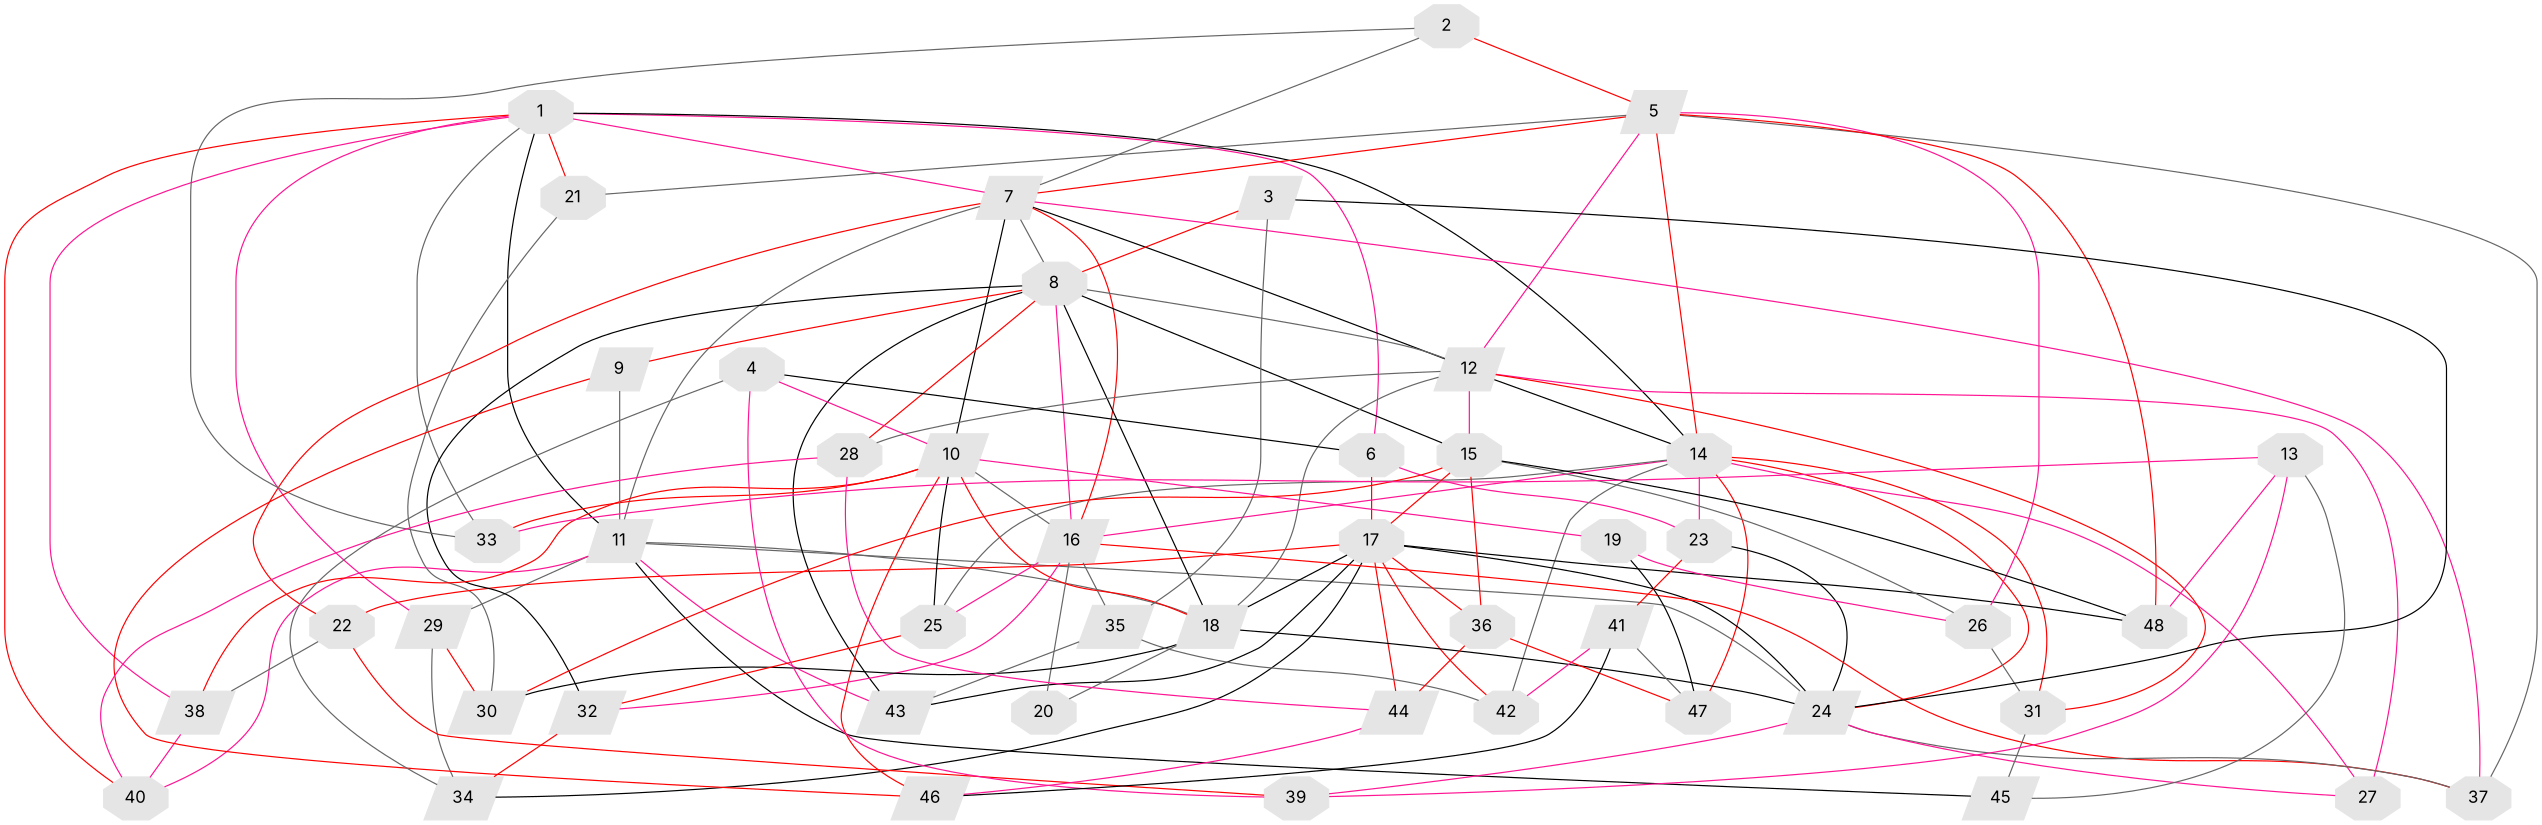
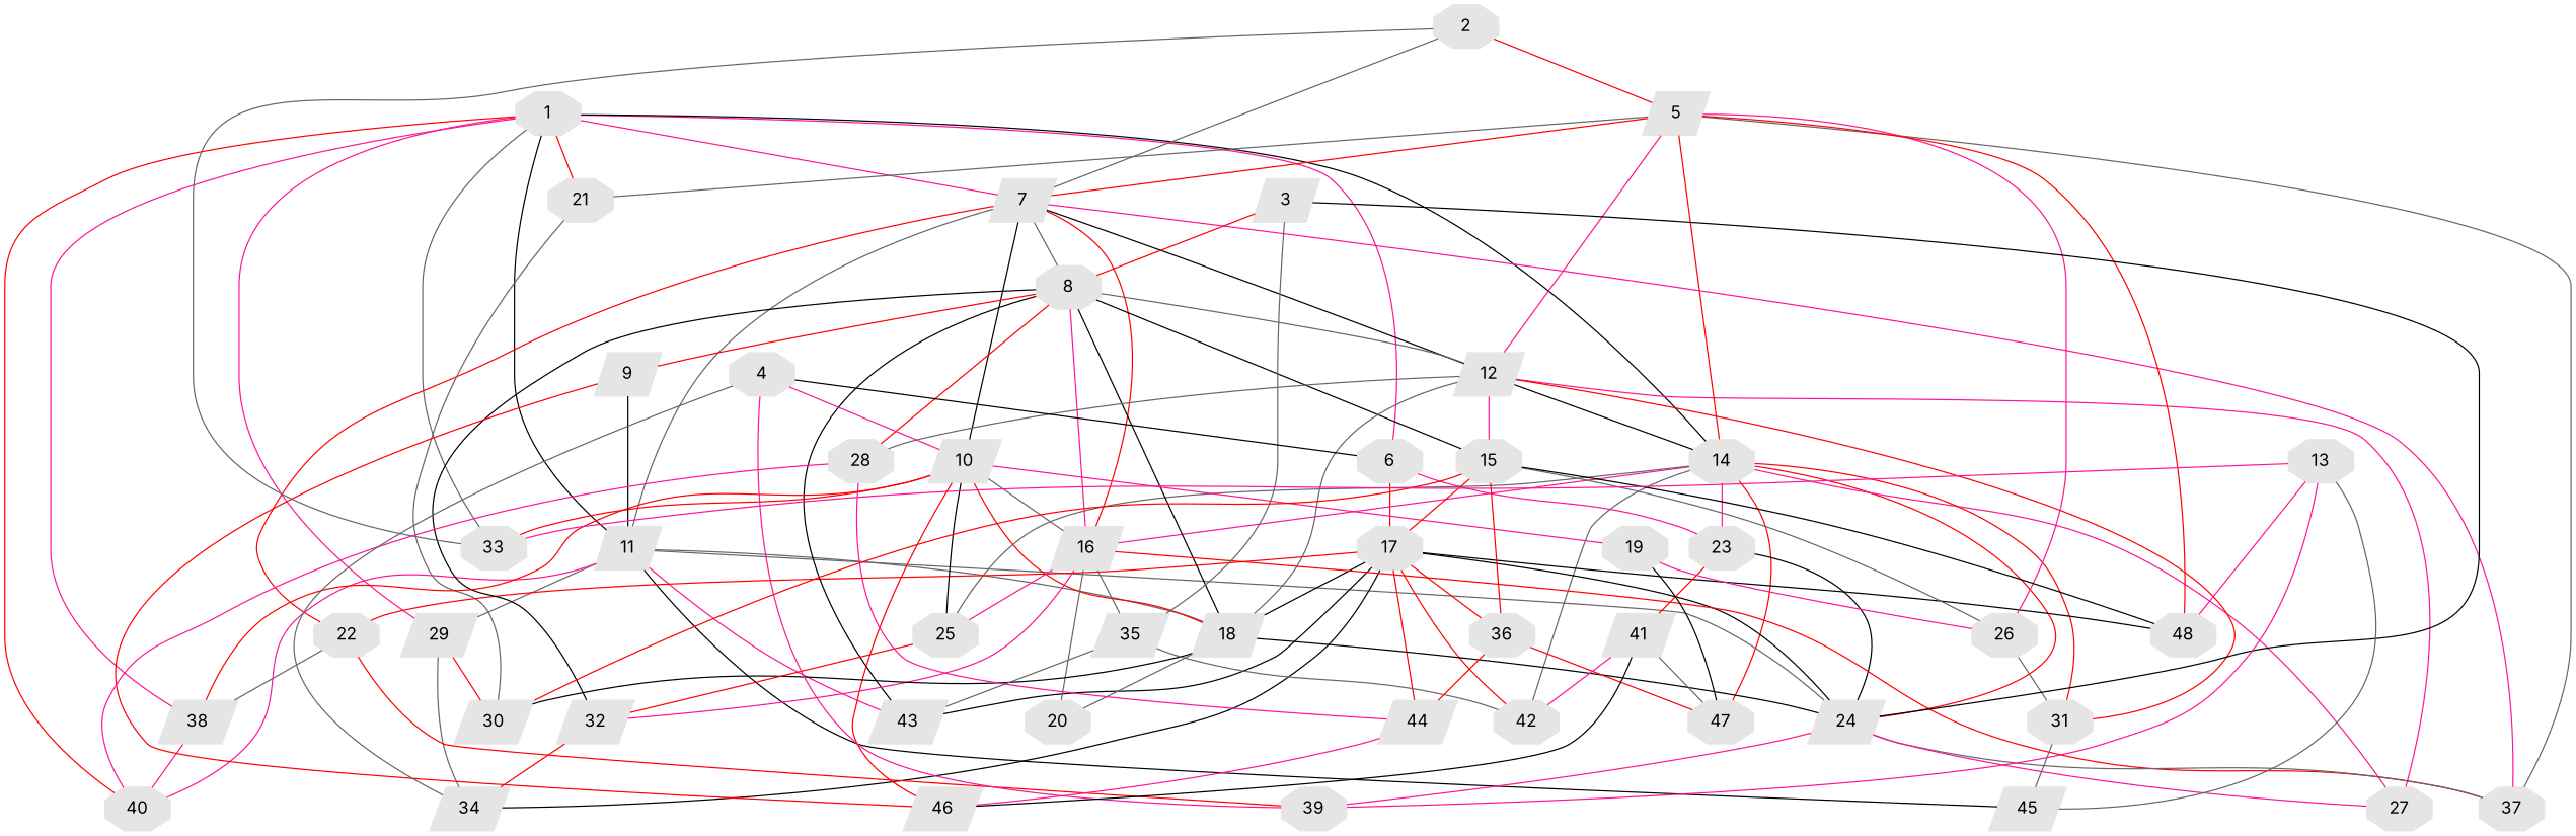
  graph {
    fontname=Inter
    node [color=gray90 fontname=Inter shape=octagon style=filled]
    edge [color=red fontname=Inter weight=1.0]
    1
    6
    7 [shape=parallelogram]
    11 [shape=parallelogram]
    14
    21
    29 [shape=parallelogram]
    33
    38 [shape=parallelogram]
    40
    17
    23
    8
    10 [shape=parallelogram]
    12 [shape=parallelogram]
    37
    16 [shape=parallelogram]
    22
    24 [shape=parallelogram]
    18 [shape=parallelogram]
    43 [shape=parallelogram]
    45 [shape=parallelogram]
    25
    27
    31
    42
    47
    30 [shape=parallelogram]
    34 [shape=parallelogram]
    2
    5 [shape=parallelogram]
    26
    48
    3 [shape=parallelogram]
    35 [shape=parallelogram]
    9 [shape=parallelogram]
    15
    28
    32 [shape=parallelogram]
    39
    4
    46 [shape=parallelogram]
    19
    36
    44 [shape=parallelogram]
    41 [shape=parallelogram]
    20
    13
    1 -- 6 [color=deeppink]
    1 -- 7 [color=deeppink weight=2.0]
    1 -- 11 [color=black weight=2.0]
    1 -- 14 [color=black]
    1 -- 21 [weight=2.0]
    1 -- 29 [color=deeppink]
    1 -- 33 [color=gray40]
    1 -- 38 [color=deeppink]
    1 -- 40
    6 -- 17
    6 -- 23 [color=deeppink]
    7 -- 11 [color=gray40 weight=2.0]
    7 -- 8 [color=gray40]
    7 -- 10 [color=black]
    7 -- 12 [color=black]
    7 -- 37 [color=deeppink]
    7 -- 16
    7 -- 22
    11 -- 29 [color=gray40]
    11 -- 40 [color=deeppink]
    11 -- 24 [color=gray40]
    11 -- 18 [color=gray40]
    11 -- 43 [color=deeppink]
    11 -- 45 [color=black weight=2.0]
    14 -- 23 [color=deeppink]
    14 -- 16 [color=deeppink]
    14 -- 24
    14 -- 25 [color=gray40]
    14 -- 27 [color=deeppink]
    14 -- 31
    14 -- 42 [color=gray40]
    14 -- 47
    21 -- 30 [color=gray40]
    29 -- 30
    29 -- 34 [color=gray40]
    38 -- 40 [color=deeppink]
    17 -- 22
    17 -- 24 [color=black]
    17 -- 18 [color=black weight=2.0]
    17 -- 43 [color=black]
    17 -- 42
    17 -- 34 [color=black]
    17 -- 48 [color=black]
    17 -- 36
    17 -- 44
    23 -- 24 [color=black]
    23 -- 41
    8 -- 12 [color=gray40]
    8 -- 16 [color=deeppink weight=2.0]
    8 -- 18 [color=black]
    8 -- 43 [color=black]
    8 -- 9 [weight=2.0]
    8 -- 15 [color=black]
    8 -- 28
    8 -- 32 [color=black]
    10 -- 33
    10 -- 38
    10 -- 16 [color=gray40]
    10 -- 18
    10 -- 25 [color=black]
    10 -- 46
    10 -- 19 [color=deeppink weight=2.0]
    12 -- 14 [color=black]
    12 -- 18 [color=gray40 weight=2.0]
    12 -- 27 [color=deeppink weight=2.0]
    12 -- 31
    12 -- 15 [color=deeppink weight=2.0]
    12 -- 28 [color=gray40]
    16 -- 37
    16 -- 25 [color=deeppink]
    16 -- 35 [color=gray40]
    16 -- 32 [color=deeppink]
    16 -- 20 [color=gray40 weight=3.0]
    22 -- 38 [color=gray40]
    22 -- 39
    24 -- 37 [color=gray40]
    24 -- 27 [color=deeppink]
    24 -- 39 [color=deeppink]
    18 -- 24 [color=black]
    18 -- 30 [color=black]
    18 -- 20 [color=gray40]
    25 -- 32
    31 -- 45 [color=gray40]
    2 -- 7 [color=gray40]
    2 -- 33 [color=gray40]
    2 -- 5 [weight=2.0]
    5 -- 7
    5 -- 14 [weight=2.0]
    5 -- 21 [color=gray40]
    5 -- 12 [color=deeppink]
    5 -- 37 [color=gray40]
    5 -- 26 [color=deeppink]
    5 -- 48
    26 -- 31 [color=gray40]
    3 -- 8
    3 -- 24 [color=black weight=2.0]
    3 -- 35 [color=gray40]
    35 -- 43 [color=gray40]
    35 -- 42 [color=gray40]
-   9 -- 11 [color=gray40]
+   9 -- 11 [color=black]
    9 -- 46
    15 -- 17
    15 -- 30
    15 -- 26 [color=gray40]
    15 -- 48 [color=black]
    15 -- 36
    28 -- 40 [color=deeppink]
    28 -- 44 [color=deeppink]
    32 -- 34
    4 -- 6 [color=black]
    4 -- 10 [color=deeppink]
    4 -- 34 [color=gray40]
    4 -- 39 [color=deeppink]
    19 -- 47 [color=black]
    19 -- 26 [color=deeppink]
    36 -- 47
    36 -- 44
    44 -- 46 [color=deeppink]
    41 -- 42 [color=deeppink]
    41 -- 47 [color=gray40]
    41 -- 46 [color=black]
    13 -- 33 [color=deeppink]
    13 -- 45 [color=gray40]
    13 -- 48 [color=deeppink]
    13 -- 39 [color=deeppink]
  }
